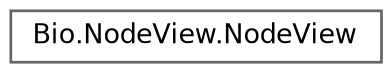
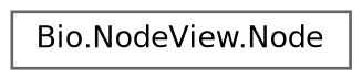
  digraph {
    rankdir=LR
-   n1 [color=grey40 fillcolor=white fontname=Helvetica fontsize=10 height=0.2 label="Bio.NodeView.NodeView" shape=box style=filled width=0.4]
+   n1 [color=grey40 fillcolor=white fontname=Helvetica fontsize=10 height=0.2 label="Bio.NodeView.Node" shape=box style=filled width=0.4]
  }
